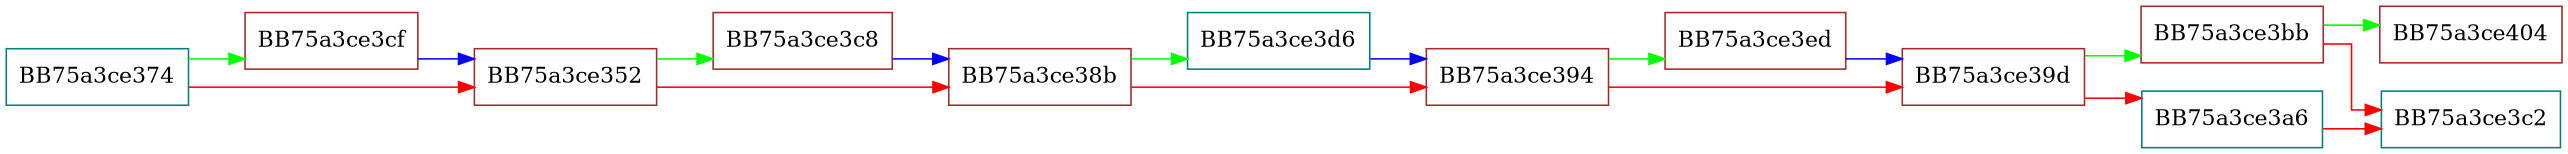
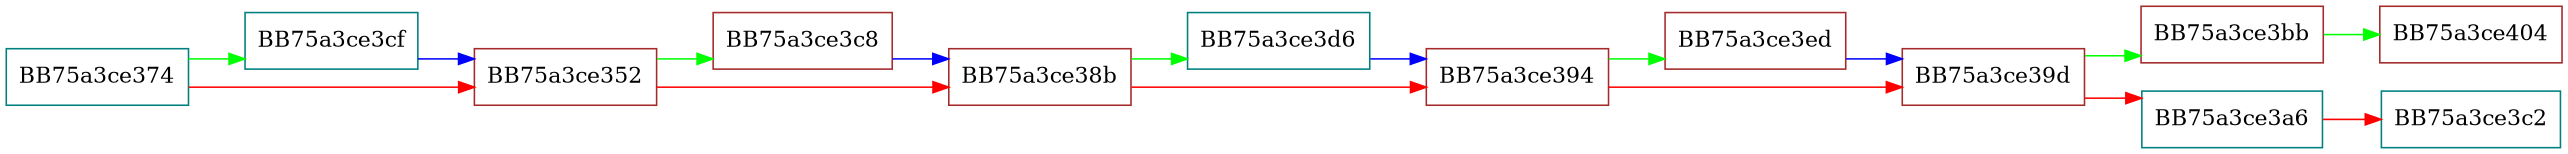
  digraph {
    rankdir=LR
    splines=ortho
    node [color=brown shape=box]
    edge [color=red]
    BB75a3ce374 [color=teal]
-   BB75a3ce3cf
+   BB75a3ce3cf [color=teal]
    n3 [label=BB75a3ce352]
    BB75a3ce3c8
    BB75a3ce38b
    BB75a3ce3d6 [color=teal]
    BB75a3ce394
    BB75a3ce3ed
    BB75a3ce39d
    BB75a3ce3bb
    BB75a3ce3a6 [color=teal]
    BB75a3ce404
    BB75a3ce3c2 [color=teal]
    BB75a3ce374 -> BB75a3ce3cf [color=green]
    BB75a3ce374 -> n3
    BB75a3ce3cf -> n3 [color=blue]
    n3 -> BB75a3ce3c8 [color=green]
    n3 -> BB75a3ce38b
    BB75a3ce3c8 -> BB75a3ce38b [color=blue]
    BB75a3ce38b -> BB75a3ce3d6 [color=green]
    BB75a3ce38b -> BB75a3ce394
    BB75a3ce3d6 -> BB75a3ce394 [color=blue]
    BB75a3ce394 -> BB75a3ce3ed [color=green]
    BB75a3ce394 -> BB75a3ce39d
    BB75a3ce3ed -> BB75a3ce39d [color=blue]
    BB75a3ce39d -> BB75a3ce3bb [color=green]
    BB75a3ce39d -> BB75a3ce3a6
    BB75a3ce3bb -> BB75a3ce404 [color=green]
-   BB75a3ce3bb -> BB75a3ce3c2
    BB75a3ce3a6 -> BB75a3ce3c2
  }
